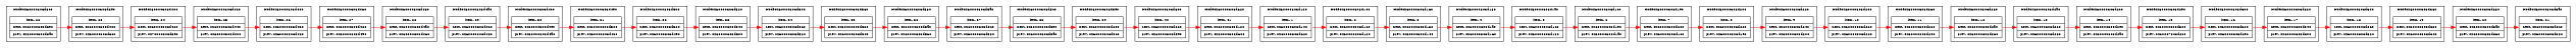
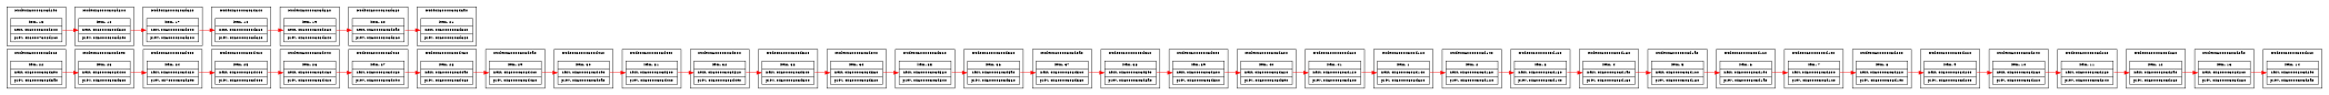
  digraph {
    rankdir=LR
    node [fontsize=8 shape=record]
    edge [color=red headport=n tailport=n]
    n1 [label="item: 1 | <n>next: 0x60000303d140 | <p>prev: 0x60000303d620"]
    n2 [label="item: 2 | <n>next: 0x60000303d160 | <p>prev: 0x60000303d120"]
    n3 [label="item: 6 | <n>next: 0x60000303d1e0 | <p>prev: 0x60000303d1a0"]
    n4 [label="item: 3 | <n>next: 0x60000303d180 | <p>prev: 0x60000303d140"]
    n5 [label="item: 4 | <n>next: 0x60000303d1a0 | <p>prev: 0x60000303d160"]
    n6 [label="item: 5 | <n>next: 0x60000303d1c0 | <p>prev: 0x60000303d180"]
    n7 [label="item: 7 | <n>next: 0x60000303d200 | <p>prev: 0x60000303d1c0"]
    n8 [label="item: 8 | <n>next: 0x60000303d220 | <p>prev: 0x60000303d1e0"]
    n9 [label="item: 9 | <n>next: 0x60000303d240 | <p>prev: 0x60000303d200"]
    n10 [label="item: 10 | <n>next: 0x60000303d260 | <p>prev: 0x60000303d220"]
    n11 [label="item: 17 | <n>next: 0x60000303d340 | <p>prev: 0x60000303d300"]
    n12 [label="item: 11 | <n>next: 0x60000303d280 | <p>prev: 0x60000303d240"]
    n13 [label="item: 12 | <n>next: 0x60000303d2a0 | <p>prev: 0x60000303d260"]
    n14 [label="item: 13 | <n>next: 0x60000303d2c0 | <p>prev: 0x60000303d280"]
    n15 [label="item: 14 | <n>next: 0x60000303d2e0 | <p>prev: 0x60000303d2a0"]
    n16 [label="item: 15 | <n>next: 0x60000303d300 | <p>prev: 0x60007303d2c0"]
    n17 [label="item: 16 | <n>next: 0x60000303d320 | <p>prev: 0x60000303d2e0"]
    n18 [label="item: 19 | <n>next: 0x60000303d380 | <p>prev: 0x60000303d340"]
    n19 [label="item: 18 | <n>next: 0x60000303d360 | <p>prev: 0x60000303d320"]
    n20 [label="item: 20 | <n>next: 0x60000303d3a0 | <p>prev: 0x60000303d360"]
    n21 [label="item: 21 | <n>next: 0x60000303d3c0 | <p>prev: 0x60000303d380"]
    n22 [label="item: 22 | <n>next: 0x60000303d3e0 | <p>prev: 0x60000303d3a0"]
    n23 [label="item: 23 | <n>next: 0x60000303d400 | <p>prev: 0x60000303d3c0"]
    n24 [label="item: 24 | <n>next: 0x60000303d420 | <p>prev: 0x70000303d3e0"]
    n25 [label="item: 25 | <n>next: 0x60000303d440 | <p>prev: 0x60000303d400"]
    n26 [label="item: 26 | <n>next: 0x60000303d460 | <p>prev: 0x60000303d420"]
    n27 [label="item: 27 | <n>next: 0x60000303d480 | <p>prev: 0x60000303d490"]
    n28 [label="item: 28 | <n>next: 0x60000303d4a0 | <p>prev: 0x60000303d460"]
    n29 [label="item: 29 | <n>next: 0x60000303d4c0 | <p>prev: 0x60000303d480"]
    n30 [label="item: 30 | <n>next: 0x60000303d4e0 | <p>prev: 0x60000303d4a0"]
    n31 [label="item: 35 | <n>next: 0x60000303d580 | <p>prev: 0x60000303d540"]
    n32 [label="item: 31 | <n>next: 0x60000303d500 | <p>prev: 0x60000303d4c0"]
    n33 [label="item: 32 | <n>next: 0x60000303d520 | <p>prev: 0x60000303d4e0"]
    n34 [label="item: 33 | <n>next: 0x60000303d540 | <p>prev: 0x60000303d500"]
    n35 [label="item: 34 | <n>next: 0x60000303d560 | <p>prev: 0x60000303d520"]
    n36 [label="item: 36 | <n>next: 0x60000303d5a0 | <p>prev: 0x60000303d560"]
    n37 [label="item: 37 | <n>next: 0x60000303d5c0 | <p>prev: 0x60000303d580"]
    n38 [label="item: 38 | <n>next: 0x60000303d5e0 | <p>prev: 0x60000303d5a0"]
    n39 [label="item: 39 | <n>next: 0x60000303d600 | <p>prev: 0x60000303d5c0"]
    n40 [label="item: 40 | <n>next: 0x60000303d620 | <p>prev: 0x60000303d5e0"]
    n41 [label="item: 41 | <n>next: 0x60000303d120 | <p>prev: 0x60000303d600"]
    subgraph cluster_1 {
      fontsize=8
      label=Node0x60000303d120
      n1
    }
    subgraph cluster_2 {
      fontsize=8
      label=Node0x60000303d140
      n2
    }
    subgraph cluster_3 {
      fontsize=8
      label=Node0x60000303d1c0
      n3
    }
    subgraph cluster_4 {
      fontsize=8
      label=Node0x60000303d160
      n4
    }
    subgraph cluster_5 {
      fontsize=8
      label=Node0x60000303d180
      n5
    }
    subgraph cluster_6 {
      fontsize=8
      label=Node0x60000303d1a0
      n6
    }
    subgraph cluster_7 {
      fontsize=8
      label=Node0x60000303d1e0
      n7
    }
    subgraph cluster_8 {
      fontsize=8
      label=Node0x60000303d200
      n8
    }
    subgraph cluster_9 {
      fontsize=8
      label=Node0x60000303d220
      n9
    }
    subgraph cluster_10 {
      fontsize=8
      label=Node0x60000303d240
      n10
    }
    subgraph cluster_11 {
      fontsize=8
      label=Node0x60000303d320
      n11
    }
    subgraph cluster_12 {
      fontsize=8
      label=Node0x60000303d260
      n12
    }
    subgraph cluster_13 {
      fontsize=8
      label=Node0x60000303d280
      n13
    }
    subgraph cluster_14 {
      fontsize=8
      label=Node0x60000303d2a0
      n14
    }
    subgraph cluster_15 {
      fontsize=8
      label=Node0x60000303d2c0
      n15
    }
    subgraph cluster_16 {
      fontsize=8
      label=Node0x60000303d2e0
      n16
    }
    subgraph cluster_17 {
      fontsize=8
      label=Node0x60000303d300
      n17
    }
    subgraph cluster_18 {
      fontsize=8
      label=Node0x60000303d360
      n18
    }
    subgraph cluster_19 {
      fontsize=8
      label=Node0x60000303d340
      n19
    }
    subgraph cluster_20 {
      fontsize=8
      label=Node0x60000303d380
      n20
    }
    subgraph cluster_21 {
      fontsize=8
      label=Node0x60000303d3a0
      n21
    }
    subgraph cluster_22 {
      fontsize=8
      label=Node0x60000303d3c0
      n22
    }
    subgraph cluster_23 {
      fontsize=8
      label=Node0x60000303d3e0
      n23
    }
    subgraph cluster_24 {
      fontsize=8
      label=Node0x60000303d400
      n24
    }
    subgraph cluster_25 {
      fontsize=8
      label=Node0x60000303d420
      n25
    }
    subgraph cluster_26 {
      fontsize=8
      label=Node0x60000303d440
      n26
    }
    subgraph cluster_27 {
      fontsize=8
      label=Node0x60000303d460
      n27
    }
    subgraph cluster_28 {
      fontsize=8
      label=Node0x60000303d480
      n28
    }
    subgraph cluster_29 {
      fontsize=8
      label=Node0x60000303d4a0
      n29
    }
    subgraph cluster_30 {
      fontsize=8
      label=Node0x60000303d4c0
      n30
    }
    subgraph cluster_31 {
      fontsize=8
      label=Node0x60000303d560
      n31
    }
    subgraph cluster_32 {
      fontsize=8
      label=Node0x60000303d4e0
      n32
    }
    subgraph cluster_33 {
      fontsize=8
      label=Node0x60000303d500
      n33
    }
    subgraph cluster_34 {
      fontsize=8
      label=Node0x60000303d520
      n34
    }
    subgraph cluster_35 {
      fontsize=8
      label=Node0x60000303d540
      n35
    }
    subgraph cluster_36 {
      fontsize=8
      label=Node0x60000303d580
      n36
    }
    subgraph cluster_37 {
      fontsize=8
      label=Node0x60000303d5a0
      n37
    }
    subgraph cluster_38 {
      fontsize=8
      label=Node0x60000303d5c0
      n38
    }
    subgraph cluster_39 {
      fontsize=8
      label=Node0x60000303d5e0
      n39
    }
    subgraph cluster_40 {
      fontsize=8
      label=Node0x60000303d600
      n40
    }
    subgraph cluster_41 {
      fontsize=8
      label=Node0x60000303d620
      n41
    }
    n1 -> n2
    n2 -> n4
    n3 -> n7
    n4 -> n5
    n5 -> n6
    n6 -> n3
    n7 -> n8
    n8 -> n9
    n9 -> n10
    n10 -> n12
    n11 -> n19
    n12 -> n13
    n13 -> n14
    n14 -> n15
-   n15 -> n16
    n16 -> n17
    n17 -> n11
    n18 -> n20
    n19 -> n18
    n20 -> n21
    n22 -> n23
    n23 -> n24
    n24 -> n25
    n25 -> n26
    n26 -> n27
    n27 -> n28
    n28 -> n29
    n29 -> n30
    n30 -> n32
    n31 -> n36
    n32 -> n33
    n33 -> n34
    n34 -> n35
    n35 -> n31
    n36 -> n37
    n37 -> n38
    n38 -> n39
    n39 -> n40
    n40 -> n41
    n41 -> n1
  }
